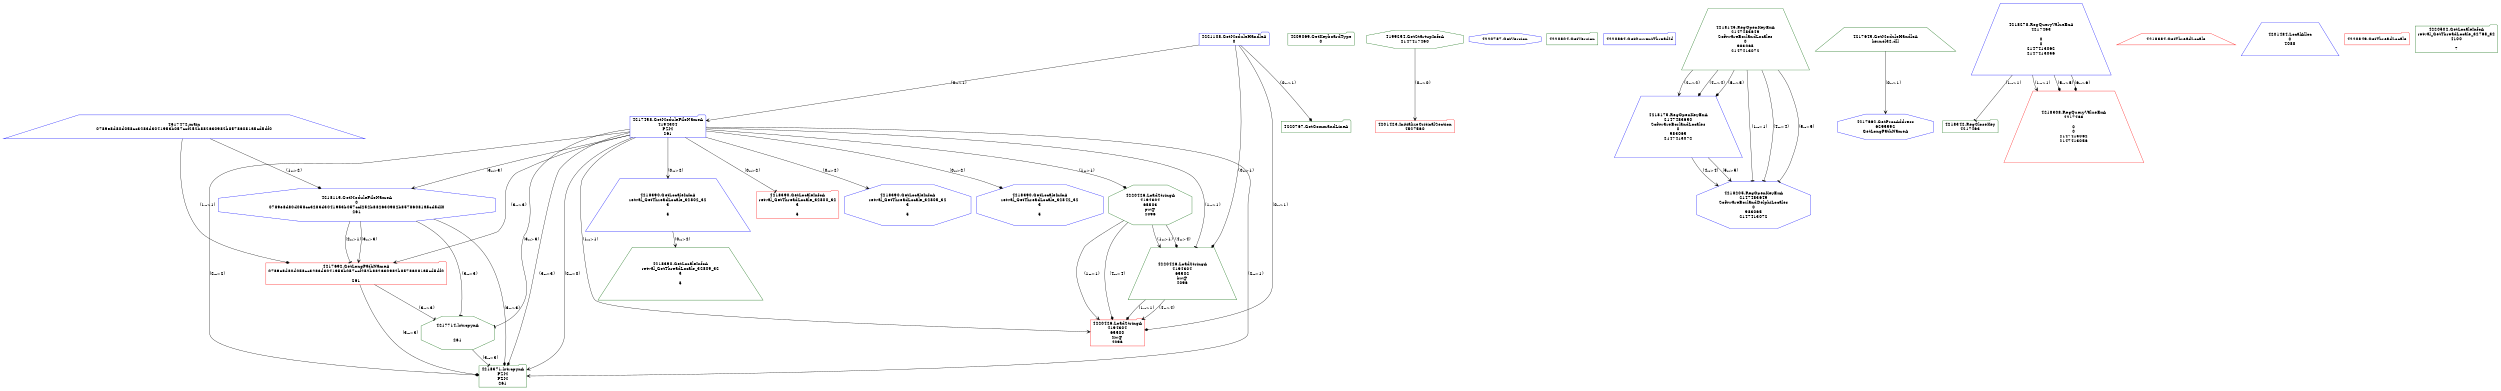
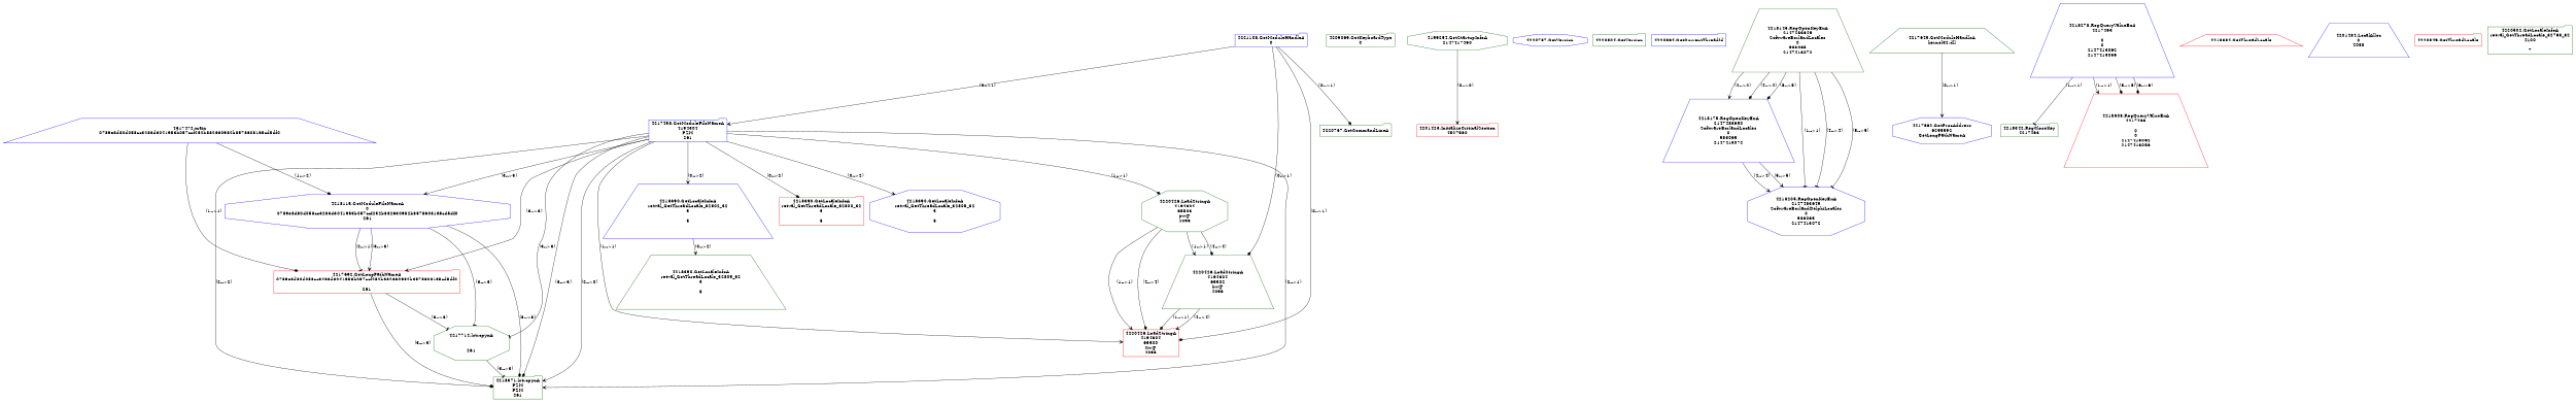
  digraph {
    node [color=blue shape=folder]
    edge [arrowhead=vee]
    n1 [label="4517472.main\n0789e8d80d058cc3283d3041953b057ccf252b882630982b85786081a5cd5df0" shape=trapezium]
    n2 [label="4218115.GetModuleFileNameA\n0\n0789e8d80d058cc3283d3041953b057ccf252b882630982b85786081a5cd5df0\n261" shape=octagon]
    n3 [color=red label="4217692.GetLongPathNameA\n0789e8d80d058cc3283d3041953b057ccf252b882630982b85786081a5cd5df0\n\n261"]
    n4 [color=darkgreen label="4217714.lstrcpynA\n\n\n261" shape=octagon]
    n5 [color=darkgreen label="4218371.lstrcpynA\nPZM\nPZM\n261"]
    n6 [label="4221108.GetModuleHandleA\n0"]
    n7 [label="4217458.GetModuleFileNameA\n4194304\nPZM\n261"]
    n8 [color=darkgreen label="4220426.LoadStringA\n4194304\n65502\nhw@\n4096" shape=trapezium]
    n9 [color=red label="4220426.LoadStringA\n4194304\n65500\nXw@\n4096"]
    n10 [color=darkgreen label="4220767.GetCommandLineA\n"]
    n11 [color=darkgreen label="4220426.LoadStringA\n4194304\n65503\npw@\n4096" shape=octagon]
    n12 [color=red label="4218390.GetLocaleInfoA\nretval_GetThreadLocale_32800_32\n3\n\n5"]
    n13 [label="4218390.GetLocaleInfoA\nretval_GetThreadLocale_32805_32\n3\n\n5" shape=octagon]
-   n14 [label="4218390.GetLocaleInfoA\nretval_GetThreadLocale_32842_32\n3\n\n5" shape=octagon]
    n15 [label="4218390.GetLocaleInfoA\nretval_GetThreadLocale_32802_32\n3\n\n5" shape=trapezium]
    n16 [color=darkgreen label="4209069.GetKeyboardType\n0"]
    n17 [color=darkgreen label="4199254.GetStartupInfoA\n2147417460" shape=octagon]
    n18 [color=red label="4201423.InitializeCriticalSection\n4527560"]
    n19 [label="4220787.GetVersion\n" shape=octagon]
    n20 [color=darkgreen label="4220804.GetVersion\n"]
    n21 [label="4220864.GetCurrentThreadId\n"]
    n22 [color=darkgreen label="4218390.GetLocaleInfoA\nretval_GetThreadLocale_32809_32\n3\n\n5" shape=trapezium]
    n23 [color=darkgreen label="4218145.RegOpenKeyExA\n2147483649\nSoftware\Borland\Locales\n0\n983065\n2147413072" shape=trapezium]
    n24 [label="4218175.RegOpenKeyExA\n2147483650\nSoftware\Borland\Locales\n0\n983065\n2147413072" shape=trapezium]
    n25 [label="4218205.RegOpenKeyExA\n2147483649\nSoftware\Borland\Delphi\Locales\n0\n983065\n2147413072" shape=octagon]
    n26 [color=darkgreen label="4217645.GetModuleHandleA\nkernel32.dll" shape=trapezium]
    n27 [label="4217662.GetProcAddress\n6295592\nGetLongPathNameA" shape=octagon]
    n28 [label="4218278.RegQueryValueExA\n4217463\n\n0\n0\n2147413062\n2147413056" shape=trapezium]
    n29 [color=darkgreen label="4218342.RegCloseKey\n4217463"]
    n30 [color=red label="4218308.RegQueryValueExA\n4217463\n\n0\n0\n2147413062\n2147413056" shape=trapezium]
    n31 [color=red label="4218384.GetThreadLocale\n" shape=trapezium]
    n32 [label="4201484.LocalAlloc\n0\n4088" shape=trapezium]
    n33 [color=red label="4220849.GetThreadLocale\n"]
    n34 [color=darkgreen label="4220502.GetLocaleInfoA\nretval_GetThreadLocale_32768_32\n4100\n\n7"]
    n1 -> n2 [arrowhead=diamond label="(1-->2)"]
    n1 -> n3 [arrowhead=diamond label="(1-->1)"]
    n2 -> n3 [arrowhead=tee label="(2-->1)"]
    n2 -> n3 [label="(3-->3)"]
    n2 -> n4 [arrowhead=tee label="(3-->3)"]
    n2 -> n5 [arrowhead=diamond label="(3-->3)"]
    n3 -> n4 [arrowhead=tee label="(3-->3)"]
    n3 -> n5 [arrowhead=diamond label="(3-->3)"]
    n4 -> n5 [arrowhead=tee label="(3-->3)"]
    n6 -> n7 [label="(0-->1)"]
    n6 -> n8 [arrowhead=diamond label="(0-->1)"]
    n6 -> n9 [arrowhead=diamond label="(0-->1)"]
    n6 -> n10 [arrowhead=diamond label="(0-->1)"]
    n7 -> n2 [label="(3-->3)"]
    n7 -> n3 [label="(3-->3)"]
    n7 -> n4 [arrowhead=tee label="(3-->3)"]
    n7 -> n5 [label="(2-->1)"]
    n7 -> n5 [arrowhead=diamond label="(2-->2)"]
    n7 -> n5 [arrowhead=diamond label="(3-->3)"]
    n7 -> n5 [label="(2-->0)"]
-   n7 -> n8 [arrowhead=tee label="(1-->1)"]
    n7 -> n9 [label="(1-->1)"]
    n7 -> n11 [arrowhead=diamond label="(1-->1)"]
-   n7 -> n12 [arrowhead=tee label="(0-->2)"]
+   n7 -> n12 [arrowhead=diamond label="(0-->2)"]
    n7 -> n13 [label="(0-->2)"]
-   n7 -> n14 [arrowhead=diamond label="(0-->2)"]
    n7 -> n15 [label="(0-->2)"]
    n8 -> n9 [arrowhead=diamond label="(1-->1)"]
    n8 -> n9 [label="(4-->4)"]
    n11 -> n8 [label="(1-->1)"]
    n11 -> n8 [arrowhead=diamond label="(4-->4)"]
    n11 -> n9 [label="(1-->1)"]
    n11 -> n9 [arrowhead=diamond label="(4-->4)"]
    n15 -> n22 [label="(0-->2)"]
    n17 -> n18 [label="(0-->0)"]
    n23 -> n24 [label="(2-->2)"]
    n23 -> n24 [arrowhead=diamond label="(4-->4)"]
    n23 -> n24 [arrowhead=diamond label="(5-->5)"]
    n23 -> n25 [arrowhead=tee label="(1-->1)"]
    n23 -> n25 [arrowhead=tee label="(4-->4)"]
    n23 -> n25 [arrowhead=tee label="(5-->5)"]
    n24 -> n25 [label="(4-->4)"]
    n24 -> n25 [label="(5-->5)"]
    n26 -> n27 [label="(0-->1)"]
    n28 -> n29 [arrowhead=tee label="(1-->1)"]
    n28 -> n30 [label="(1-->1)"]
    n28 -> n30 [arrowhead=diamond label="(5-->5)"]
    n28 -> n30 [arrowhead=diamond label="(6-->6)"]
  }
